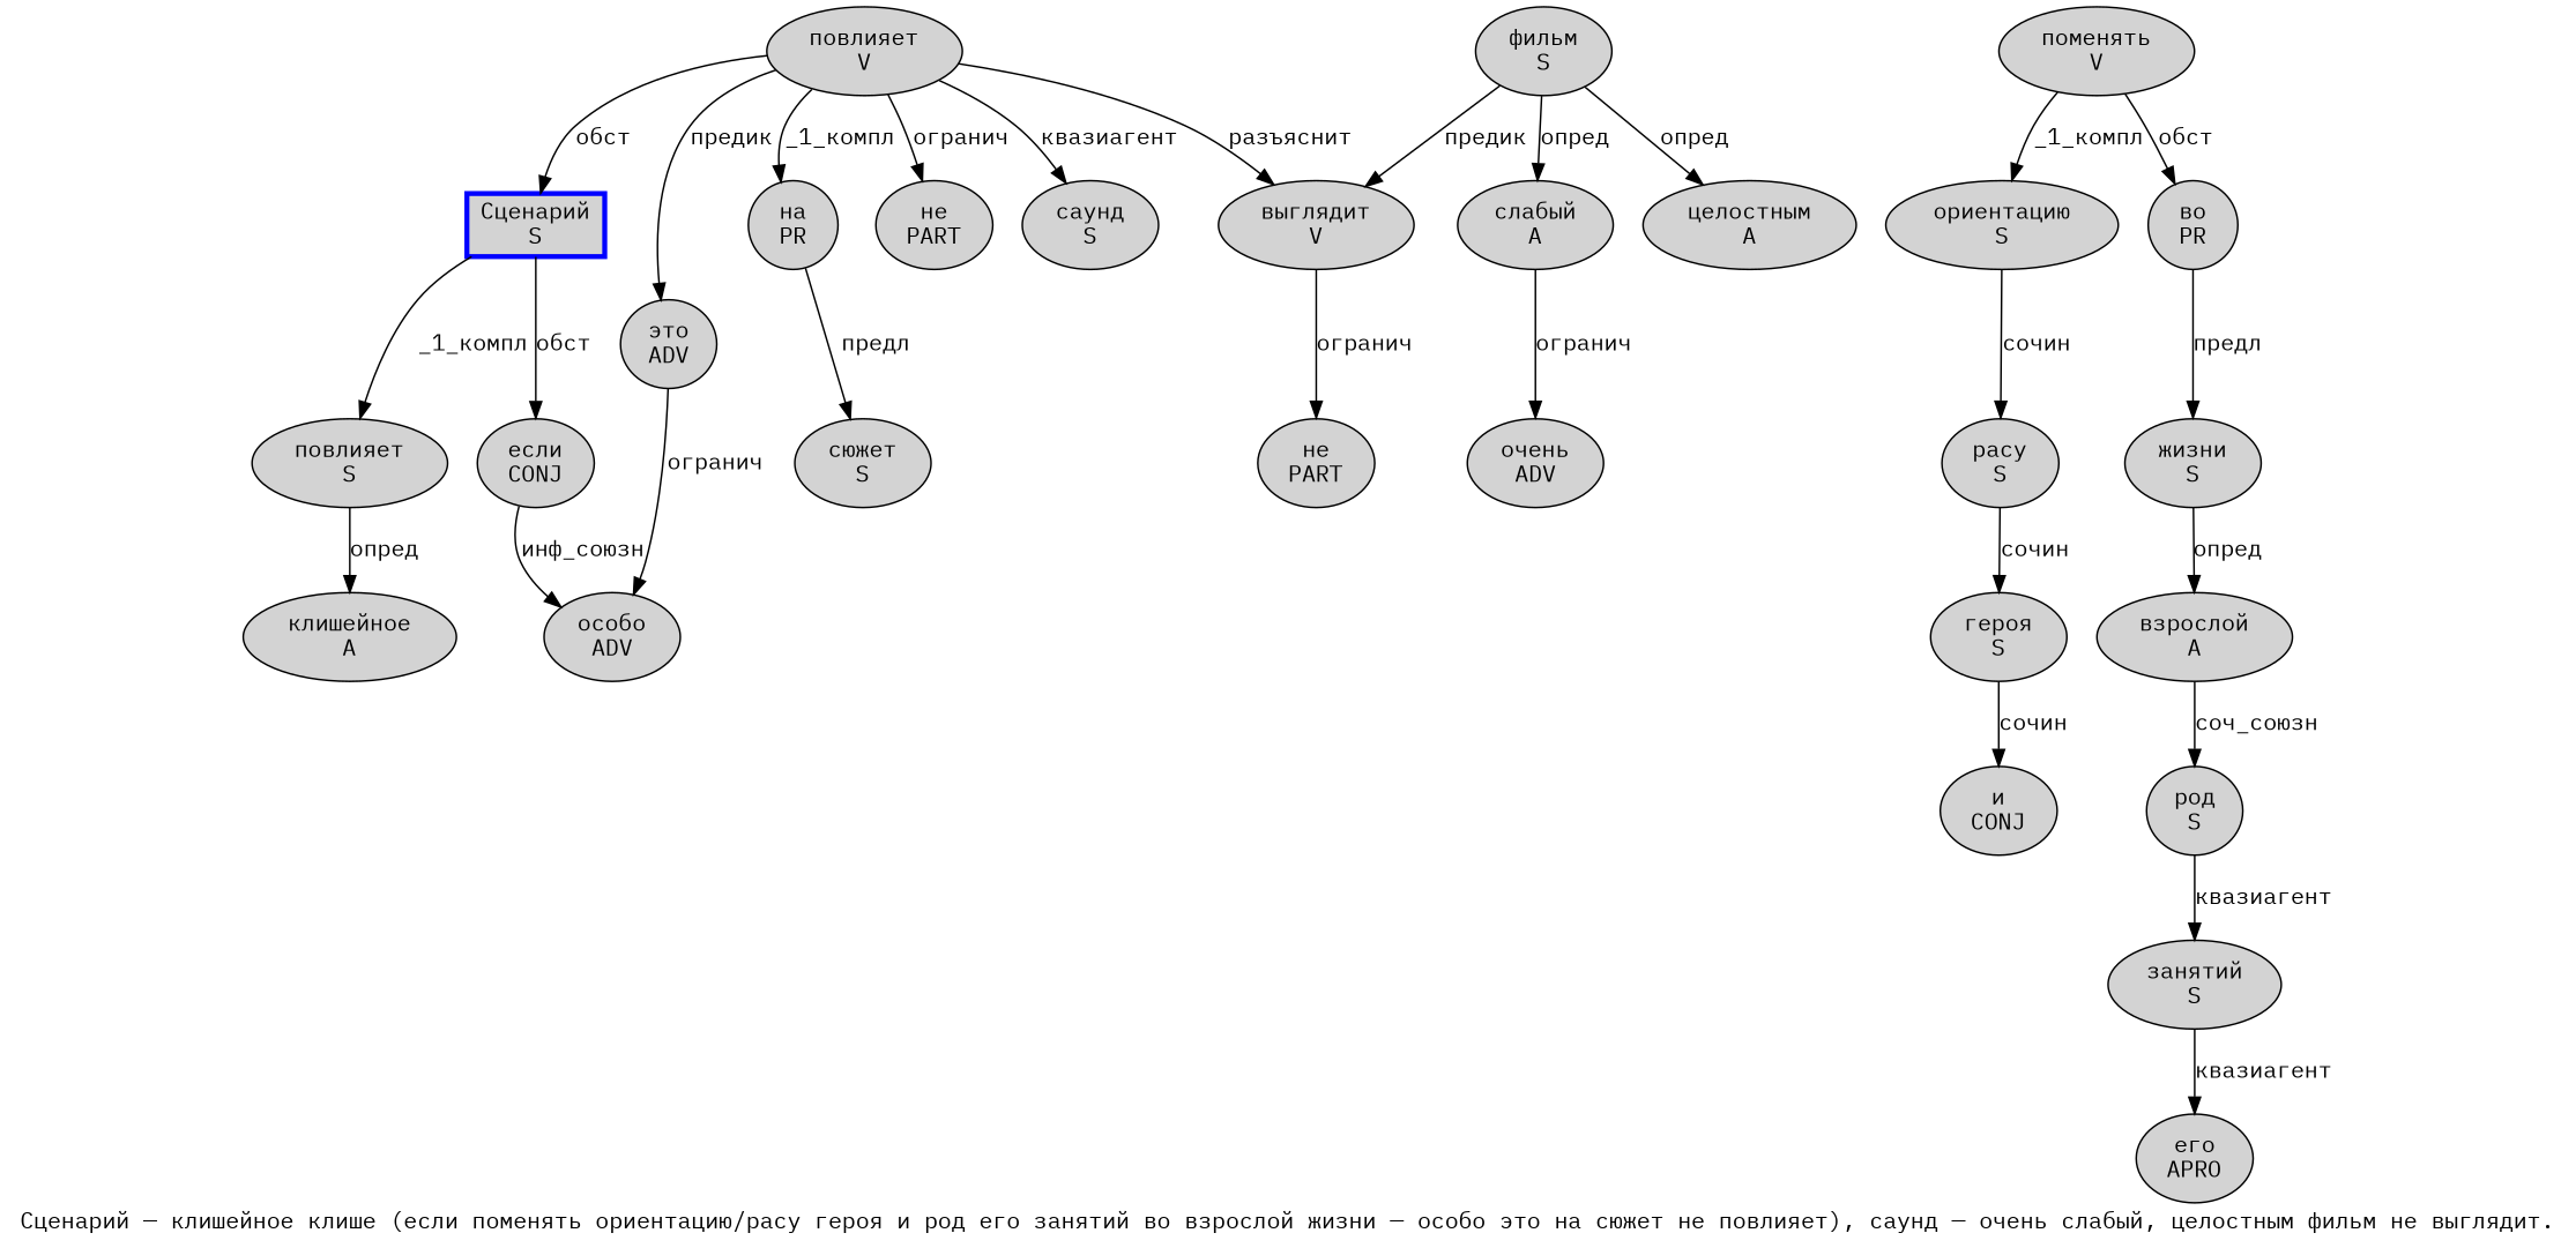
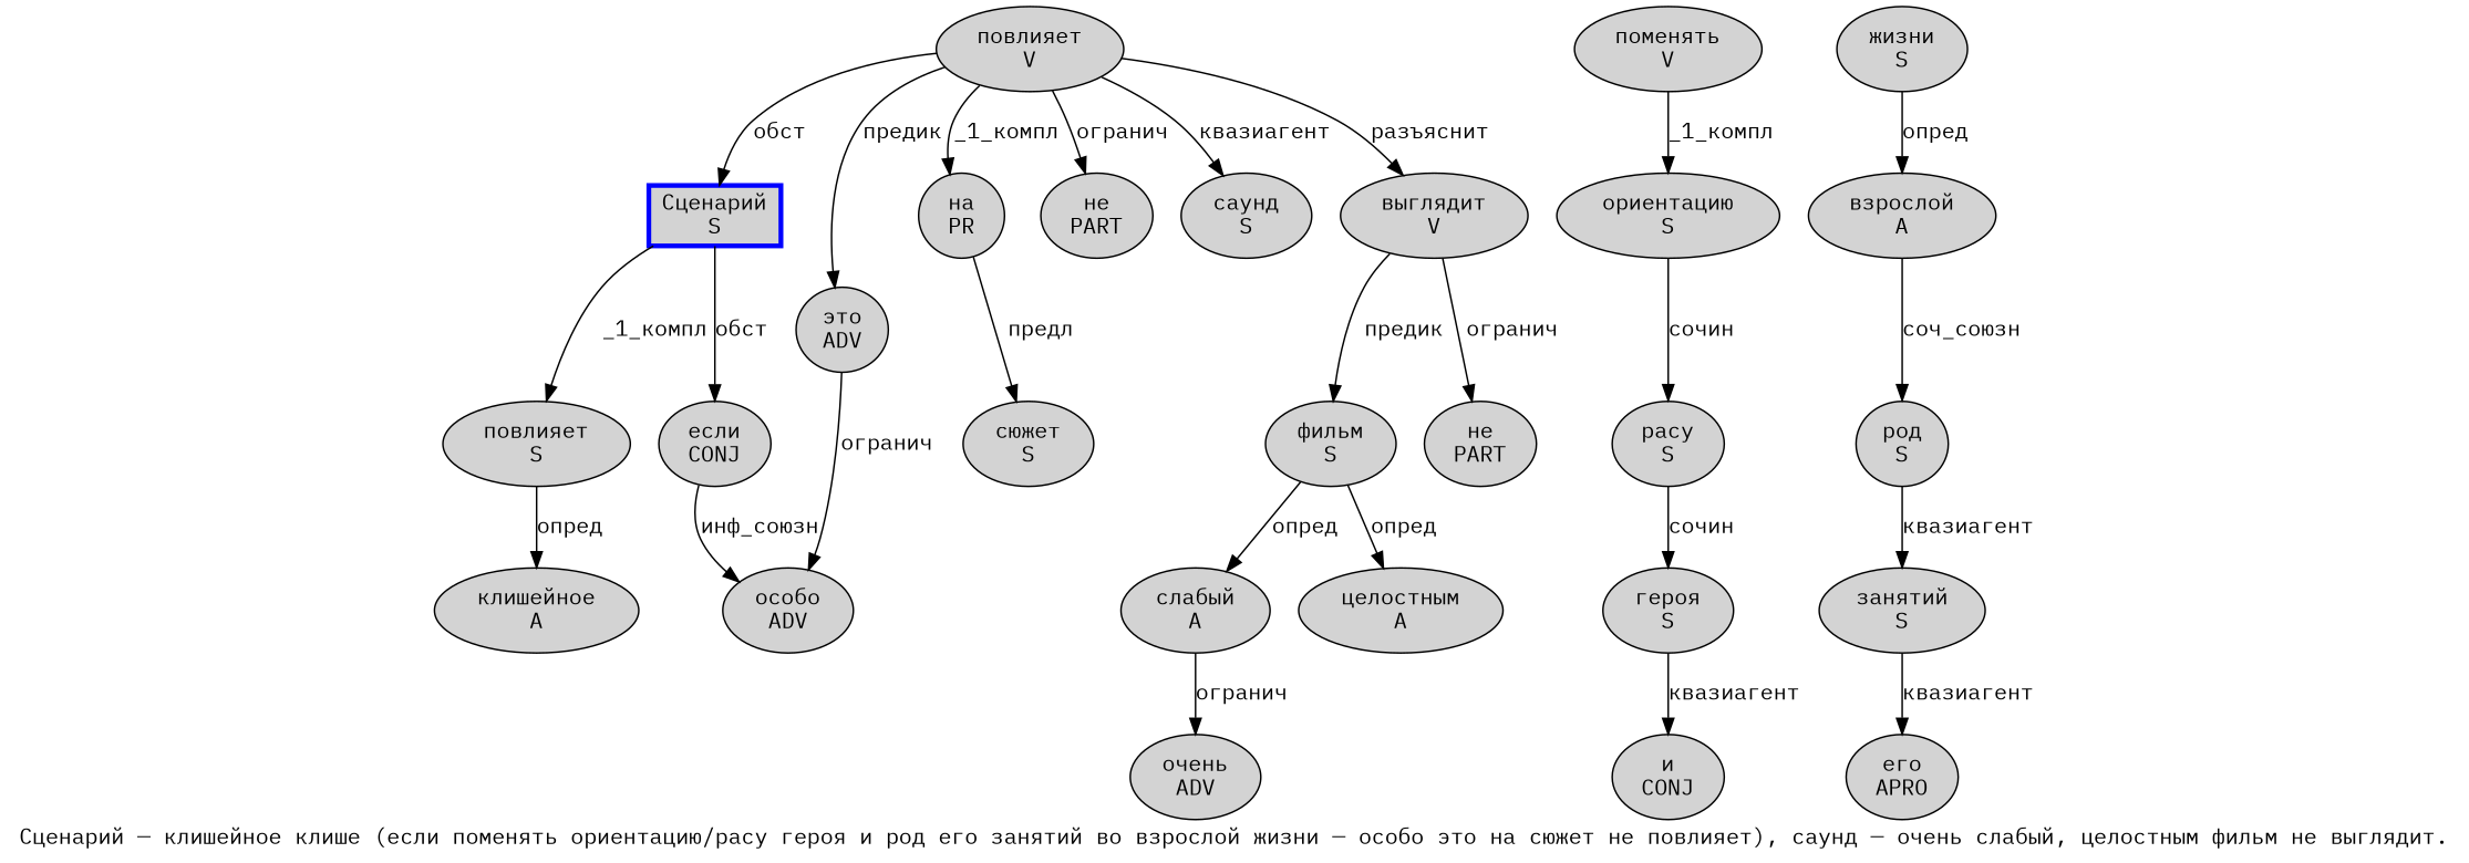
  digraph {
    fontname="IBM Plex Mono"
    label="Сценарий — клишейное клише (если поменять ориентацию/расу героя и род его занятий во взрослой жизни — особо это на сюжет не повлияет), саунд — очень слабый, целостным фильм не выглядит."
    node [fillcolor=lightgray fontname="IBM Plex Mono" penwidth=1 shape=ellipse style=filled]
    edge [fontname="IBM Plex Mono"]
    n1 [color=blue label="Сценарий\nS" penwidth=3 shape=box]
    n2 [label="повлияет\nS"]
    n3 [label="если\nCONJ"]
    n4 [label="клишейное\nA"]
    n5 [label="особо\nADV"]
    n6 [label="поменять\nV"]
    n7 [label="ориентацию\nS"]
-   n8 [label="во\nPR"]
    n9 [label="расу\nS"]
    n10 [label="жизни\nS"]
    n11 [label="героя\nS"]
    n12 [label="и\nCONJ"]
    n13 [label="род\nS"]
    n14 [label="занятий\nS"]
    n15 [label="его\nAPRO"]
    n16 [label="взрослой\nA"]
    n17 [label="это\nADV"]
    n18 [label="на\nPR"]
    n19 [label="сюжет\nS"]
    n20 [label="не\nPART"]
    n21 [label="повлияет\nV"]
    n22 [label="саунд\nS"]
    n23 [label="выглядит\nV"]
    n24 [label="фильм\nS"]
    n25 [label="не\nPART"]
    n26 [label="очень\nADV"]
    n27 [label="слабый\nA"]
    n28 [label="целостным\nA"]
    n1 -> n2 [label="_1_компл"]
    n1 -> n3 [label="обст"]
    n2 -> n4 [label="опред"]
    n3 -> n5 [label="инф_союзн"]
    n6 -> n7 [label="_1_компл"]
-   n6 -> n8 [label="обст"]
    n7 -> n9 [label="сочин"]
-   n8 -> n10 [label="предл"]
    n9 -> n11 [label="сочин"]
    n10 -> n16 [label="опред"]
-   n11 -> n12 [label="сочин"]
+   n11 -> n12 [label="квазиагент"]
    n13 -> n14 [label="квазиагент"]
    n14 -> n15 [label="квазиагент"]
    n16 -> n13 [label="соч_союзн"]
    n17 -> n5 [label="огранич"]
    n18 -> n19 [label="предл"]
    n21 -> n1 [label="обст"]
    n21 -> n17 [label="предик"]
    n21 -> n18 [label="_1_компл"]
    n21 -> n20 [label="огранич"]
    n21 -> n22 [label="квазиагент"]
    n21 -> n23 [label="разъяснит"]
-   n24 -> n23 [label="предик"]
+   n23 -> n24 [label="предик"]
    n23 -> n25 [label="огранич"]
    n24 -> n27 [label="опред"]
    n24 -> n28 [label="опред"]
    n27 -> n26 [label="огранич"]
  }
